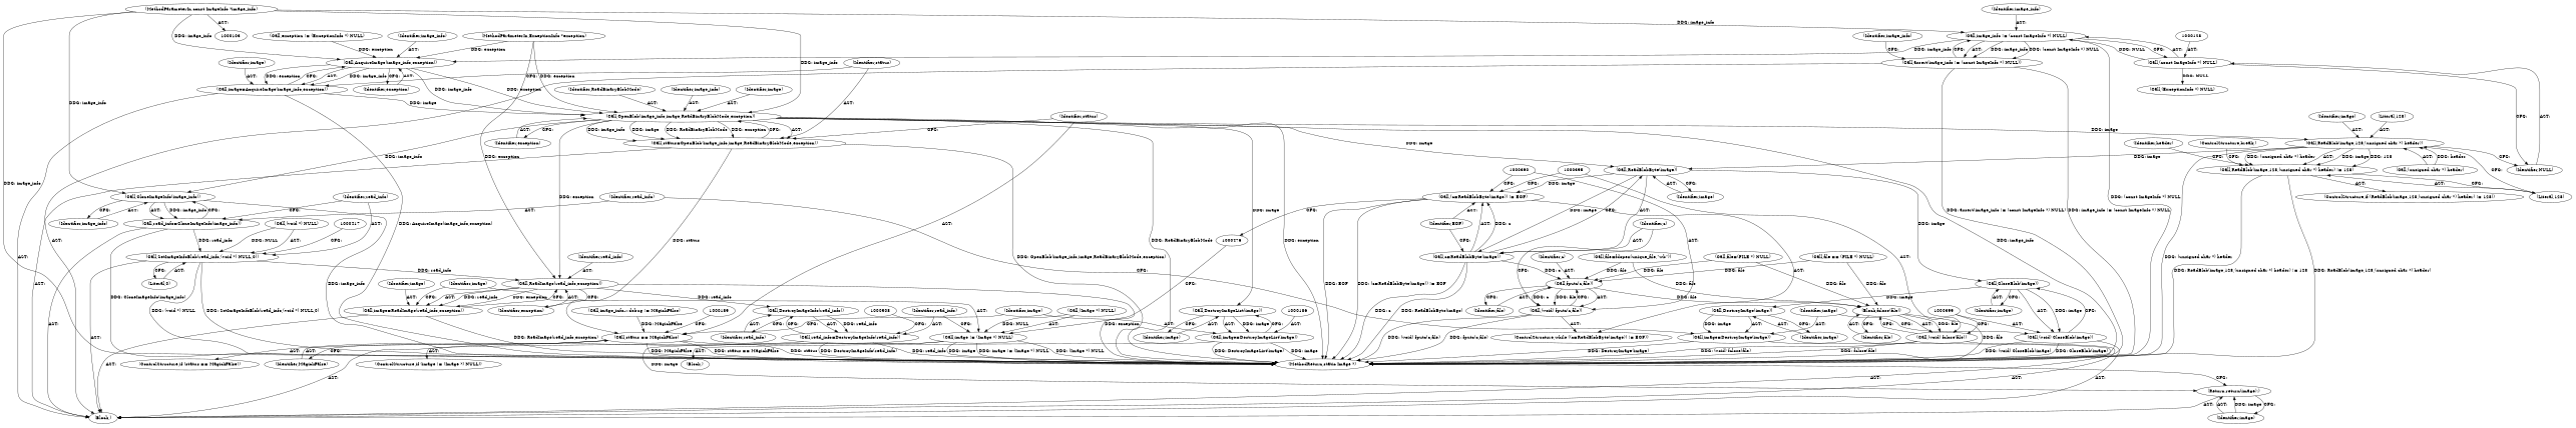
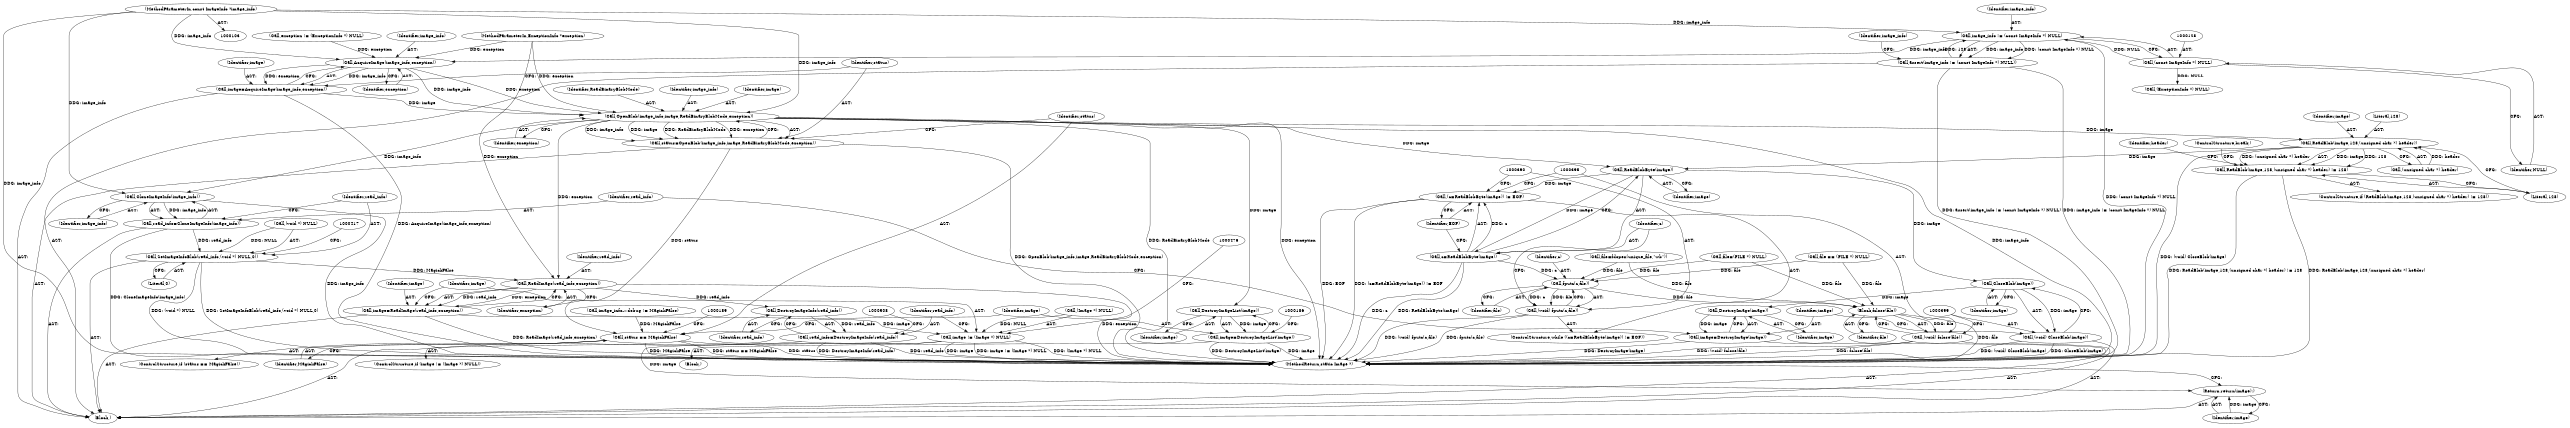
  digraph {
    n1 [label="(Call,image_info != (const ImageInfo *) NULL)"]
    n2 [label="(Call,(const ImageInfo *) NULL)"]
    n3 [label="(Call,assert(image_info != (const ImageInfo *) NULL))"]
    n4 [label="(Call,AcquireImage(image_info,exception))"]
    n5 [label="(MethodReturn,static Image *)"]
    n6 [label="(Call,(ExceptionInfo *) NULL)"]
    n7 [label="(Identifier,NULL)"]
    n8 [label="(Block,)"]
    n9 [label="(Call,OpenBlob(image_info,image,ReadBinaryBlobMode,exception))"]
    n10 [label="(Call,image=AcquireImage(image_info,exception))"]
    n11 [label="(Identifier,exception)"]
    n12 [label="(Return,return(image);)"]
    n13 [label="(MethodParameterIn,const ImageInfo *image_info)"]
    n14 [label="(Call,CloneImageInfo(image_info))"]
    1000103
    n16 [label="(Call,status=OpenBlob(image_info,image,ReadBinaryBlobMode,exception))"]
    n17 [label="(Call,DestroyImageList(image))"]
    n18 [label="(Call,ReadBlob(image,128,(unsigned char *) header))"]
    n19 [label="(Call,ReadBlobByte(image))"]
    n20 [label="(Call,ReadImage(read_info,exception))"]
    n21 [label="(Identifier,exception)"]
    n22 [label="(Call,read_info=CloneImageInfo(image_info))"]
    n23 [label="(Identifier,image_info)"]
    n24 [label="(Call,status == MagickFalse)"]
    n25 [label="(Call,image=DestroyImageList(image))"]
    n26 [label="(Identifier,image)"]
    n27 [label="(Call,ReadBlob(image,128,(unsigned char *) header) != 128)"]
    n28 [label="(Call,(unsigned char *) header)"]
    n29 [label="(Call,(c=ReadBlobByte(image)) != EOF)"]
    n30 [label="(Call,c=ReadBlobByte(image))"]
    n31 [label="(Call,CloseBlob(image))"]
    n32 [label="(Identifier,image)"]
    n33 [label="(Call,image=ReadImage(read_info,exception))"]
    n34 [label="(Call,DestroyImageInfo(read_info))"]
    n35 [label="(Identifier,exception)"]
    n36 [label="(ControlStructure,if (status == MagickFalse))"]
    n37 [label="(Identifier,MagickFalse)"]
    n38 [label="(Block,)"]
    n39 [label="(Literal,128)"]
    n40 [label="(ControlStructure,if (ReadBlob(image,128,(unsigned char *) header) != 128))"]
    n41 [label="(ControlStructure,while ((c=ReadBlobByte(image)) != EOF))"]
    n42 [label="(Identifier,EOF)"]
    n43 [label="(Call,fputc(c,file))"]
    n44 [label="(Call,(void) CloseBlob(image))"]
    n45 [label="(Call,DestroyImage(image))"]
    n46 [label="(Identifier,image)"]
    n47 [label="(Call,(void) fputc(c,file))"]
    n48 [label="(Block,fclose(file))"]
    n49 [label="(Identifier,file)"]
    n50 [label="(Call,(void) fclose(file))"]
    n51 [label="(Identifier,file)"]
    n52 [label="(Call,image=DestroyImage(image))"]
    n53 [label="(Identifier,image)"]
    n54 [label="(Call,SetImageInfoBlob(read_info,(void *) NULL,0))"]
    n55 [label="(Literal,0)"]
    n56 [label="(Call,image != (Image *) NULL)"]
    n57 [label="(Call,read_info=DestroyImageInfo(read_info))"]
    n58 [label="(Identifier,read_info)"]
    n59 [label="(ControlStructure,if (image != (Image *) NULL))"]
    n60 [label="(Identifier,image)"]
    n61 [label="(Call,(Image *) NULL)"]
    n62 [label="(Identifier,c)"]
    n63 [label="(Identifier,image)"]
    n64 [label="(Identifier,read_info)"]
    n65 [label="(Literal,128)"]
    n66 [label="(Identifier,read_info)"]
    n67 [label="(Identifier,image)"]
    n68 [label="(Call,file=(FILE *) NULL)"]
    n69 [label="(Identifier,image_info)"]
    n70 [label="(Call,file == (FILE *) NULL)"]
    n71 [label="(Identifier,status)"]
    n72 [label="(Identifier,image)"]
    n73 [label="(Call,(void *) NULL)"]
    n74 [label="(Call,file=fdopen(unique_file,\"wb\"))"]
    n75 [label="(Identifier,image)"]
    n76 [label="(Identifier,c)"]
    n77 [label="(Identifier,read_info)"]
    n78 [label="(Identifier,image_info)"]
    n79 [label="(ControlStructure,break;)"]
    n80 [label="(Identifier,image)"]
    n81 [label="(Identifier,image)"]
    n82 [label="(Identifier,status)"]
    n83 [label="(Identifier,image)"]
    n84 [label="(Identifier,read_info)"]
    n85 [label="(Call,image_info->debug != MagickFalse)"]
    n86 [label="(Identifier,image_info)"]
    n87 [label="(Identifier,ReadBinaryBlobMode)"]
    n88 [label="(Identifier,header)"]
    n89 [label="(MethodParameterIn,ExceptionInfo *exception)"]
    n90 [label="(Call,exception != (ExceptionInfo *) NULL)"]
    n91 [label="(Identifier,image_info)"]
    1000128
    1000189
    1000186
    1000390
    1000395
    1000399
    1000417
    1000476
    1000508
    n1 -> n2 [label="CFG: "]
    n1 -> n3 [label="AST: "]
    n1 -> n3 [label="DDG: image_info"]
    n1 -> n3 [label="DDG: (const ImageInfo *) NULL"]
    n1 -> n4 [label="DDG: image_info"]
    n1 -> n5 [label="DDG: (const ImageInfo *) NULL"]
    n2 -> n1 [label="AST: "]
    n2 -> n1 [label="DDG: NULL"]
    n2 -> n6 [label="DDG: NULL"]
    n2 -> n7 [label="CFG: "]
-   n3 -> n1 [label="CFG: "]
+   n3 -> n1 [label="DDG: 128"]
    n3 -> n5 [label="DDG: image_info != (const ImageInfo *) NULL"]
    n3 -> n5 [label="DDG: assert(image_info != (const ImageInfo *) NULL)"]
    n3 -> n8 [label="AST: "]
    n4 -> n9 [label="DDG: image_info"]
    n4 -> n9 [label="DDG: exception"]
    n4 -> n10 [label="AST: "]
    n4 -> n10 [label="DDG: image_info"]
    n4 -> n10 [label="DDG: exception"]
    n4 -> n11 [label="CFG: "]
    n5 -> n12 [label="CFG: "]
    n7 -> n2 [label="AST: "]
    n9 -> n5 [label="DDG: ReadBinaryBlobMode"]
    n9 -> n5 [label="DDG: image_info"]
    n9 -> n5 [label="DDG: exception"]
    n9 -> n14 [label="DDG: image_info"]
    n9 -> n16 [label="AST: "]
    n9 -> n16 [label="DDG: image_info"]
    n9 -> n16 [label="DDG: image"]
    n9 -> n16 [label="DDG: ReadBinaryBlobMode"]
    n9 -> n16 [label="DDG: exception"]
    n9 -> n17 [label="DDG: image"]
    n9 -> n18 [label="DDG: image"]
    n9 -> n19 [label="DDG: image"]
    n9 -> n20 [label="DDG: exception"]
    n9 -> n21 [label="CFG: "]
    n10 -> n4 [label="CFG: "]
    n10 -> n5 [label="DDG: AcquireImage(image_info,exception)"]
    n10 -> n8 [label="AST: "]
    n10 -> n9 [label="DDG: image"]
    n11 -> n4 [label="AST: "]
    n12 -> n8 [label="AST: "]
    n12 -> n60 [label="CFG: "]
    n13 -> n1 [label="DDG: image_info"]
    n13 -> n4 [label="DDG: image_info"]
    n13 -> n5 [label="DDG: image_info"]
    n13 -> n9 [label="DDG: image_info"]
    n13 -> n14 [label="DDG: image_info"]
    n13 -> 1000103 [label="AST: "]
    n14 -> n5 [label="DDG: image_info"]
    n14 -> n22 [label="AST: "]
    n14 -> n22 [label="DDG: image_info"]
    n14 -> n23 [label="CFG: "]
    n16 -> n5 [label="DDG: OpenBlob(image_info,image,ReadBinaryBlobMode,exception)"]
    n16 -> n8 [label="AST: "]
    n16 -> n9 [label="CFG: "]
    n16 -> n24 [label="DDG: status"]
    n17 -> n25 [label="AST: "]
    n17 -> n25 [label="DDG: image"]
    n17 -> n26 [label="CFG: "]
-   n18 -> n5 [label="DDG: (unsigned char *) header"]
+   n18 -> n5 [label="DDG: (void) CloseBlob(image)"]
    n18 -> n19 [label="DDG: image"]
    n18 -> n27 [label="AST: "]
    n18 -> n27 [label="DDG: image"]
    n18 -> n27 [label="DDG: 128"]
    n18 -> n27 [label="DDG: (unsigned char *) header"]
-   n18 -> n7 [label="CFG: "]
+   n18 -> n28 [label="CFG: "]
    n19 -> n29 [label="DDG: image"]
    n19 -> n30 [label="AST: "]
    n19 -> n30 [label="DDG: image"]
    n19 -> n31 [label="DDG: image"]
    n19 -> n32 [label="CFG: "]
    n20 -> n5 [label="DDG: exception"]
    n20 -> n33 [label="AST: "]
    n20 -> n33 [label="DDG: read_info"]
    n20 -> n33 [label="DDG: exception"]
    n20 -> n34 [label="DDG: read_info"]
    n20 -> n35 [label="CFG: "]
    n21 -> n9 [label="AST: "]
    n22 -> n5 [label="DDG: CloneImageInfo(image_info)"]
    n22 -> n8 [label="AST: "]
-   n22 -> n14 [label="CFG: "]
+   n22 -> n14 [label="AST: "]
    n22 -> n54 [label="DDG: read_info"]
    n23 -> n14 [label="AST: "]
    n24 -> n5 [label="DDG: MagickFalse"]
    n24 -> n5 [label="DDG: status == MagickFalse"]
    n24 -> n5 [label="DDG: status"]
    n24 -> n36 [label="AST: "]
    n24 -> n37 [label="CFG: "]
    n25 -> n5 [label="DDG: DestroyImageList(image)"]
    n25 -> n5 [label="DDG: image"]
    n25 -> n17 [label="CFG: "]
    n25 -> n38 [label="AST: "]
    n26 -> n17 [label="AST: "]
    n27 -> n5 [label="DDG: ReadBlob(image,128,(unsigned char *) header) != 128"]
    n27 -> n5 [label="DDG: ReadBlob(image,128,(unsigned char *) header)"]
    n27 -> n39 [label="CFG: "]
    n27 -> n40 [label="AST: "]
    n28 -> n18 [label="AST: "]
    n28 -> n18 [label="DDG: header"]
    n29 -> n5 [label="DDG: (c=ReadBlobByte(image)) != EOF"]
    n29 -> n5 [label="DDG: EOF"]
    n29 -> n41 [label="AST: "]
-   n29 -> 1000476 [label="CFG: "]
+   n29 -> n42 [label="CFG: "]
    n30 -> n5 [label="DDG: ReadBlobByte(image)"]
    n30 -> n5 [label="DDG: c"]
    n30 -> n19 [label="CFG: "]
    n30 -> n29 [label="AST: "]
    n30 -> n29 [label="DDG: c"]
    n30 -> n43 [label="DDG: c"]
    n31 -> n44 [label="AST: "]
    n31 -> n44 [label="DDG: image"]
    n31 -> n45 [label="DDG: image"]
    n31 -> n46 [label="CFG: "]
    n32 -> n19 [label="AST: "]
    n33 -> n5 [label="DDG: ReadImage(read_info,exception)"]
    n33 -> n8 [label="AST: "]
    n33 -> n20 [label="CFG: "]
+   n33 -> n56 [label="DDG: image"]
    n34 -> n57 [label="AST: "]
    n34 -> n57 [label="DDG: read_info"]
    n34 -> n58 [label="CFG: "]
    n35 -> n20 [label="AST: "]
    n37 -> n24 [label="AST: "]
    n39 -> n18 [label="CFG: "]
    n39 -> n27 [label="AST: "]
    n42 -> n29 [label="AST: "]
    n42 -> n30 [label="CFG: "]
    n43 -> n47 [label="AST: "]
    n43 -> n47 [label="DDG: c"]
    n43 -> n47 [label="DDG: file"]
    n43 -> n48 [label="DDG: file"]
    n43 -> n49 [label="CFG: "]
    n44 -> n5 [label="DDG: (void) CloseBlob(image)"]
    n44 -> n5 [label="DDG: CloseBlob(image)"]
    n44 -> n8 [label="AST: "]
    n44 -> n31 [label="CFG: "]
    n45 -> n52 [label="AST: "]
    n45 -> n52 [label="DDG: image"]
    n45 -> n53 [label="CFG: "]
    n46 -> n31 [label="AST: "]
    n47 -> n5 [label="DDG: (void) fputc(c,file)"]
    n47 -> n5 [label="DDG: fputc(c,file)"]
    n47 -> n41 [label="AST: "]
    n47 -> n43 [label="CFG: "]
    n48 -> n5 [label="DDG: file"]
    n48 -> n50 [label="AST: "]
    n48 -> n50 [label="DDG: file"]
    n48 -> n51 [label="CFG: "]
    n49 -> n43 [label="AST: "]
    n50 -> n5 [label="DDG: fclose(file)"]
    n50 -> n5 [label="DDG: (void) fclose(file)"]
    n50 -> n8 [label="AST: "]
    n50 -> n48 [label="CFG: "]
    n51 -> n48 [label="AST: "]
    n52 -> n5 [label="DDG: DestroyImage(image)"]
    n52 -> n8 [label="AST: "]
+   n52 -> n45 [label="CFG: "]
    n53 -> n45 [label="AST: "]
    n54 -> n5 [label="DDG: (void *) NULL"]
    n54 -> n5 [label="DDG: SetImageInfoBlob(read_info,(void *) NULL,0)"]
    n54 -> n8 [label="AST: "]
-   n54 -> n20 [label="DDG: read_info"]
+   n54 -> n20 [label="DDG: MagickFalse"]
    n54 -> n55 [label="CFG: "]
    n55 -> n54 [label="AST: "]
    n56 -> n5 [label="DDG: image != (Image *) NULL"]
    n56 -> n5 [label="DDG: (Image *) NULL"]
    n56 -> n5 [label="DDG: image"]
    n56 -> n12 [label="DDG: image"]
    n56 -> n59 [label="AST: "]
    n57 -> n5 [label="DDG: DestroyImageInfo(read_info)"]
    n57 -> n5 [label="DDG: read_info"]
    n57 -> n8 [label="AST: "]
    n57 -> n34 [label="CFG: "]
    n58 -> n34 [label="AST: "]
    n60 -> n12 [label="AST: "]
    n60 -> n12 [label="DDG: image"]
    n61 -> n56 [label="AST: "]
    n61 -> n56 [label="DDG: NULL"]
    n62 -> n43 [label="AST: "]
    n63 -> n18 [label="AST: "]
    n64 -> n22 [label="AST: "]
    n64 -> n52 [label="CFG: "]
    n65 -> n18 [label="AST: "]
    n66 -> n56 [label="CFG: "]
    n66 -> n57 [label="AST: "]
    n67 -> n9 [label="AST: "]
    n68 -> n43 [label="DDG: file"]
    n68 -> n48 [label="DDG: file"]
    n69 -> n4 [label="AST: "]
    n70 -> n43 [label="DDG: file"]
    n70 -> n48 [label="DDG: file"]
    n71 -> n16 [label="CFG: "]
    n71 -> n24 [label="AST: "]
    n72 -> n33 [label="AST: "]
    n73 -> n54 [label="AST: "]
    n73 -> n54 [label="DDG: NULL"]
    n74 -> n43 [label="DDG: file"]
    n74 -> n48 [label="DDG: file"]
    n75 -> n10 [label="AST: "]
    n76 -> n30 [label="AST: "]
    n76 -> n47 [label="CFG: "]
    n77 -> n22 [label="CFG: "]
    n77 -> n54 [label="AST: "]
    n78 -> n1 [label="AST: "]
    n79 -> n27 [label="CFG: "]
    n80 -> n44 [label="CFG: "]
    n80 -> n52 [label="AST: "]
    n81 -> n33 [label="CFG: "]
    n81 -> n56 [label="AST: "]
    n82 -> n10 [label="CFG: "]
    n82 -> n16 [label="AST: "]
    n83 -> n24 [label="CFG: "]
    n83 -> n25 [label="AST: "]
    n84 -> n20 [label="AST: "]
    n85 -> n24 [label="DDG: MagickFalse"]
    n86 -> n3 [label="CFG: "]
    n87 -> n9 [label="AST: "]
    n88 -> n27 [label="CFG: "]
    n89 -> n4 [label="DDG: exception"]
    n89 -> n9 [label="DDG: exception"]
    n89 -> n20 [label="DDG: exception"]
    n90 -> n4 [label="DDG: exception"]
    n91 -> n9 [label="AST: "]
    1000128 -> n2 [label="AST: "]
    1000189 -> n24 [label="CFG: "]
-   1000186 -> n25 [label="AST: "]
+   1000186 -> n25 [label="CFG: "]
    1000390 -> n29 [label="CFG: "]
    1000390 -> n47 [label="AST: "]
    1000395 -> n29 [label="CFG: "]
    1000395 -> n50 [label="AST: "]
    1000399 -> n44 [label="AST: "]
    1000399 -> n50 [label="CFG: "]
    1000417 -> n54 [label="CFG: "]
    1000476 -> n56 [label="CFG: "]
    1000508 -> n57 [label="CFG: "]
  }
